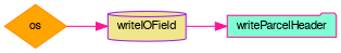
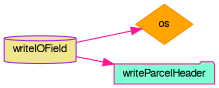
  digraph {
    rankdir=LR
    node [fontname=FreeSans fontsize=10 style=filled]
    edge [color=deeppink fontname=FreeSans fontsize=10 labelfontname=FreeSans labelfontsize=10 style=solid]
    n1 [color=darkorange fillcolor=orange fontcolor=black height=0.2 label=os shape=diamond width=0.4]
    n2 [color=purple fillcolor=khaki height=0.2 label=writeIOField shape=cylinder width=0.4]
    n3 [color=deeppink fillcolor=aquamarine height=0.2 label=writeParcelHeader shape=folder width=0.4]
-   n1 -> n2
+   n2 -> n1
    n2 -> n3
  }
